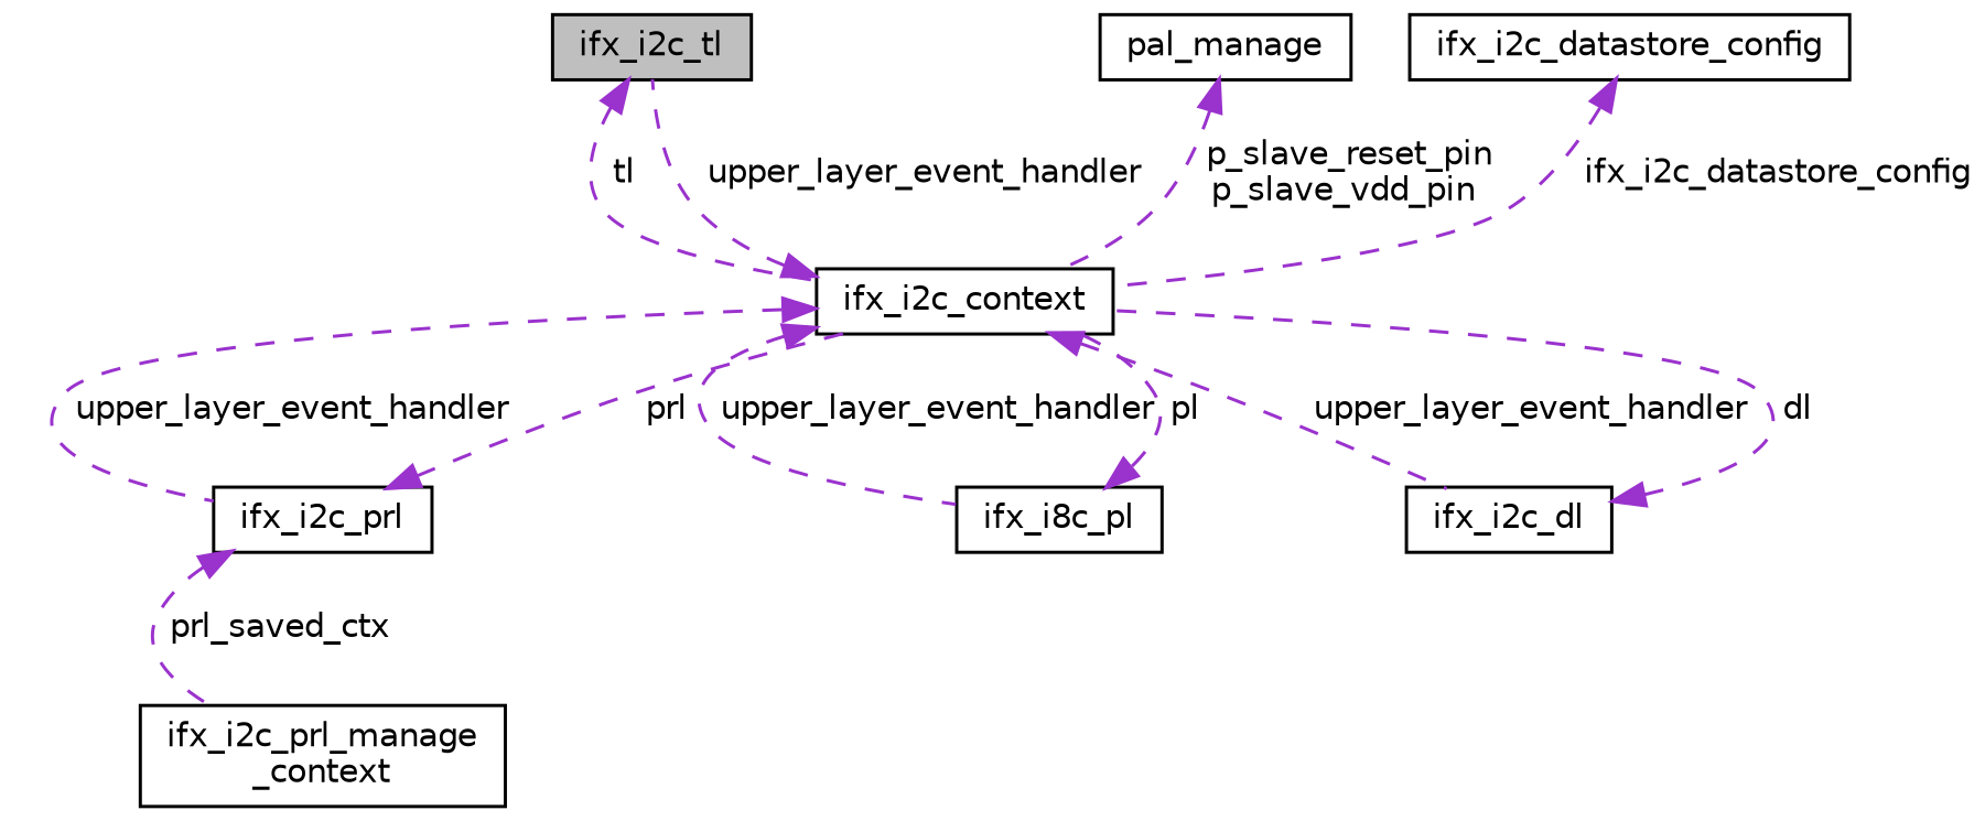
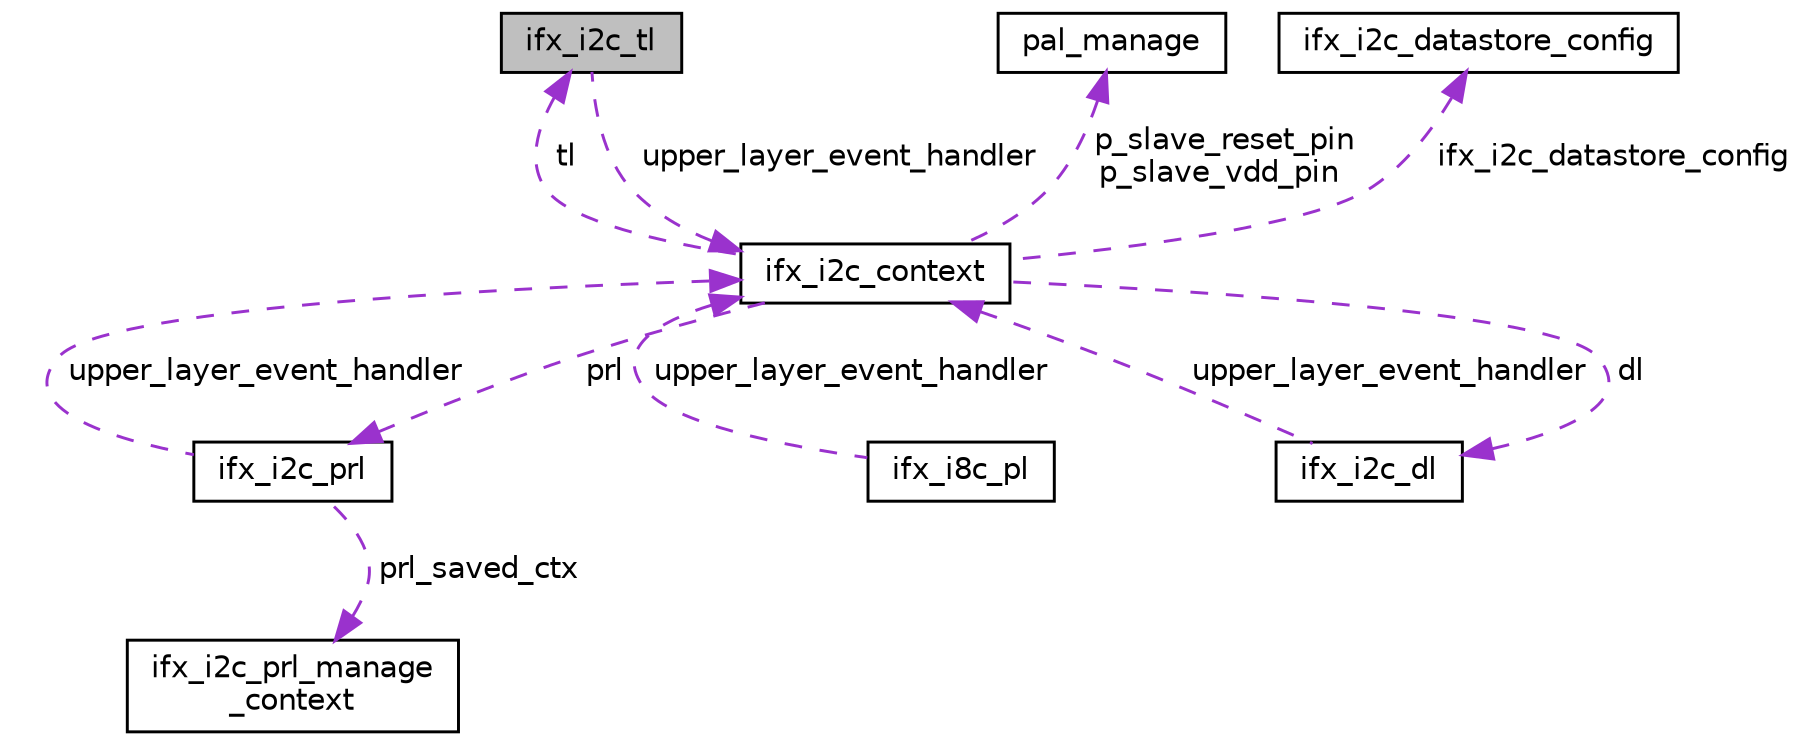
  digraph {
    node [color=black fillcolor=white fontname=Helvetica fontsize=10 shape=record style=filled]
    edge [color=darkorchid3 dir=back fontname=Helvetica fontsize=10 labelfontname=Helvetica labelfontsize=10 style=dashed]
    n1 [fillcolor=grey75 fontcolor=black height=0.2 label=ifx_i2c_tl width=0.4]
    n2 [height=0.2 label=ifx_i2c_context width=0.4]
    n3 [height=0.2 label=ifx_i2c_prl width=0.4]
    n4 [height=0.2 label=ifx_i8c_pl width=0.4]
    n5 [height=0.2 label=ifx_i2c_dl width=0.4]
    n6 [height=0.2 label="ifx_i2c_prl_manage\l_context" width=0.4]
    n7 [height=0.2 label=pal_manage width=0.4]
    n8 [height=0.2 label=ifx_i2c_datastore_config width=0.4]
    n1 -> n2 [label=" tl"]
    n2 -> n1 [label=" upper_layer_event_handler"]
    n2 -> n3 [label=" upper_layer_event_handler"]
    n2 -> n4 [label=" upper_layer_event_handler"]
    n2 -> n5 [label=" upper_layer_event_handler"]
    n3 -> n2 [label=" prl"]
-   n4 -> n2 [label=" pl"]
    n5 -> n2 [label=" dl"]
-   n3 -> n6 [label=" prl_saved_ctx"]
+   n6 -> n3 [label=" prl_saved_ctx"]
    n7 -> n2 [label=" p_slave_reset_pin\np_slave_vdd_pin"]
    n8 -> n2 [label=" ifx_i2c_datastore_config"]
  }
